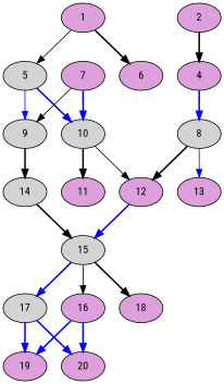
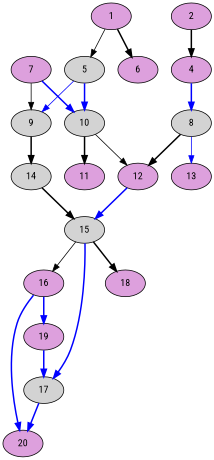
  digraph {
    fontname="Roboto Condensed"
    node [alpha=0.12 fillcolor=plum fontname="Roboto Condensed" style=filled]
    edge [color=black fontname="Roboto Condensed" style=bold]
    1 [alpha=0.05 expect_size=39633920]
    5 [alpha=0.14 expect_size=51571712 fillcolor=lightgrey]
    6 [expect_size=22841344]
    9 [expect_size=28385280 fillcolor=lightgrey]
    10 [alpha=0.04 expect_size=27072512 fillcolor=lightgrey]
    14 [alpha=0.01 expect_size=16322560 fillcolor=lightgrey]
    11 [alpha=0.10 expect_size=42601472]
    12 [alpha=0.11 expect_size=7339008]
    2 [alpha=0.02 expect_size=18339840]
    4 [expect_size=39966720]
    8 [alpha=0.02 expect_size=47657984 fillcolor=lightgrey]
    13 [alpha=0.01 expect_size=12974080]
    7 [alpha=0.20 expect_size=18112512]
    15 [alpha=0.11 expect_size=45341696 fillcolor=lightgrey]
    16 [alpha=0.00 expect_size=32256000]
    17 [alpha=0.02 expect_size=12237824 fillcolor=lightgrey]
    18 [alpha=0.14 expect_size=11731968]
    19 [alpha=0.03 expect_size=15941632]
    20 [alpha=0.13 expect_size=43870208]
    1 -> 5 [style=solid]
    1 -> 6
    5 -> 9 [color=blue style=solid]
    5 -> 10 [color=blue]
    9 -> 14
    10 -> 11
    10 -> 12 [style=solid]
    14 -> 15
    12 -> 15 [color=blue]
    2 -> 4
    4 -> 8 [color=blue]
    8 -> 12
    8 -> 13 [color=blue style=solid]
    7 -> 9 [style=solid]
    7 -> 10 [color=blue]
    15 -> 16 [style=solid]
    15 -> 17 [color=blue]
    15 -> 18
    16 -> 19 [color=blue]
    16 -> 20 [color=blue]
-   17 -> 19 [color=blue]
+   19 -> 17 [color=blue]
    17 -> 20 [color=blue]
  }
